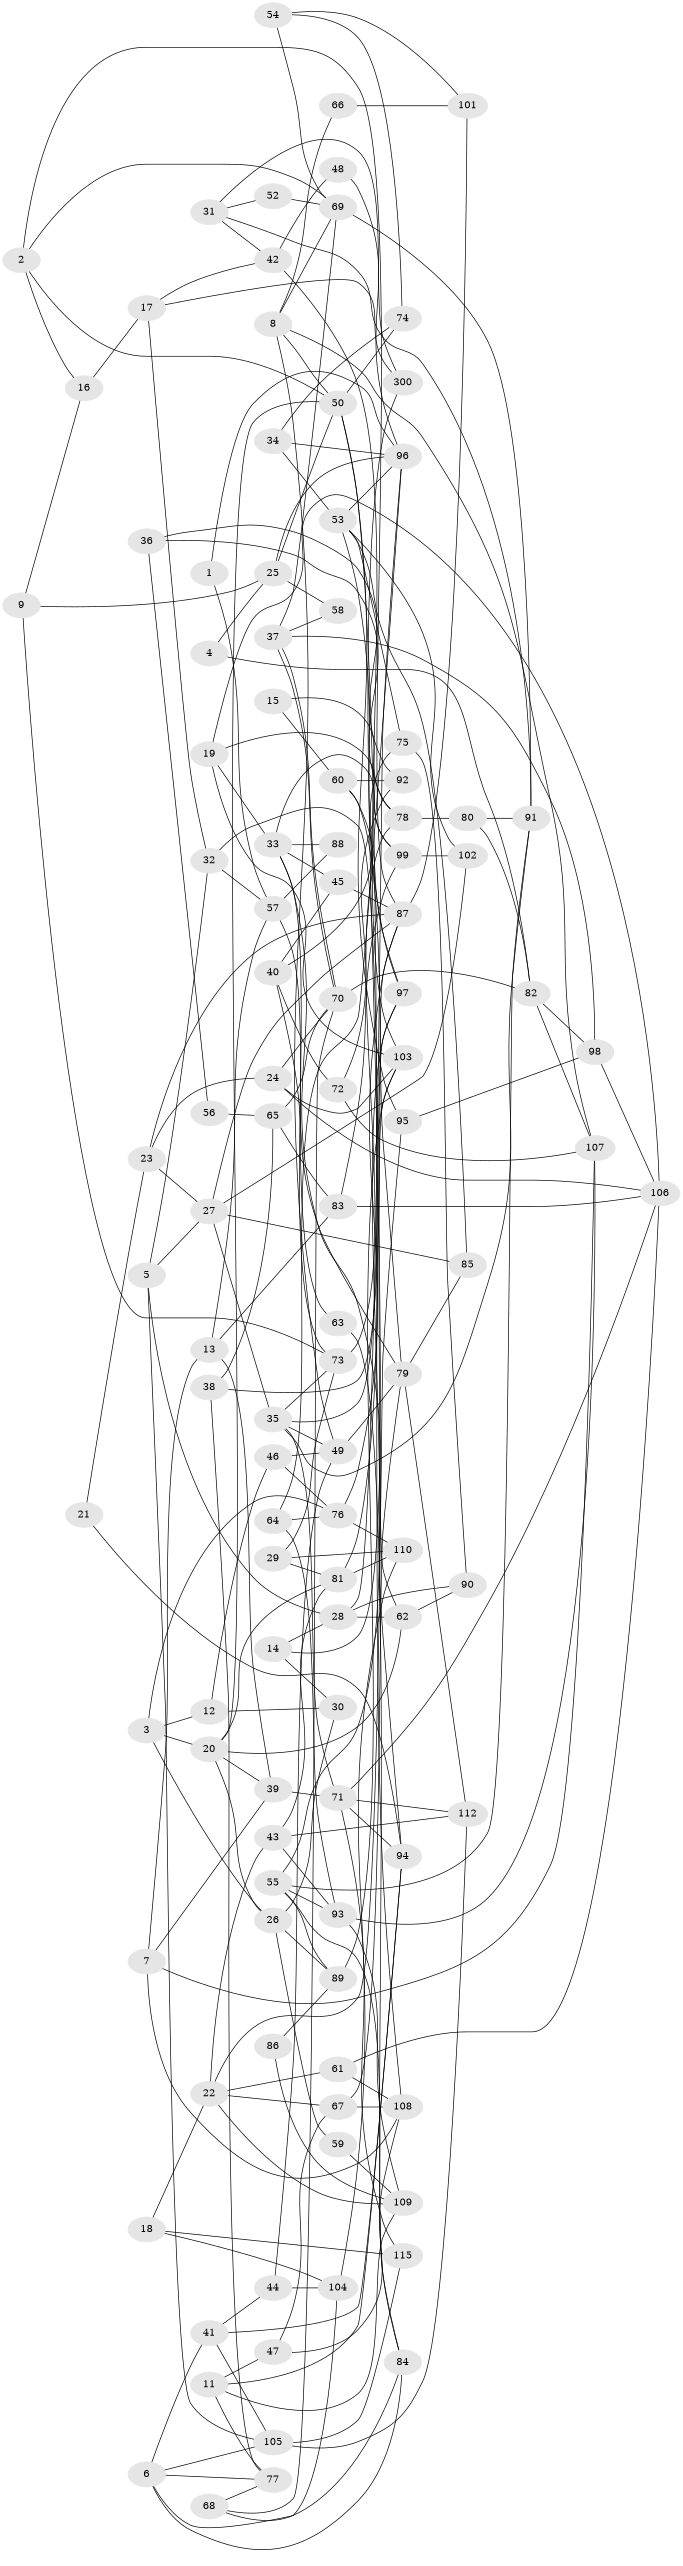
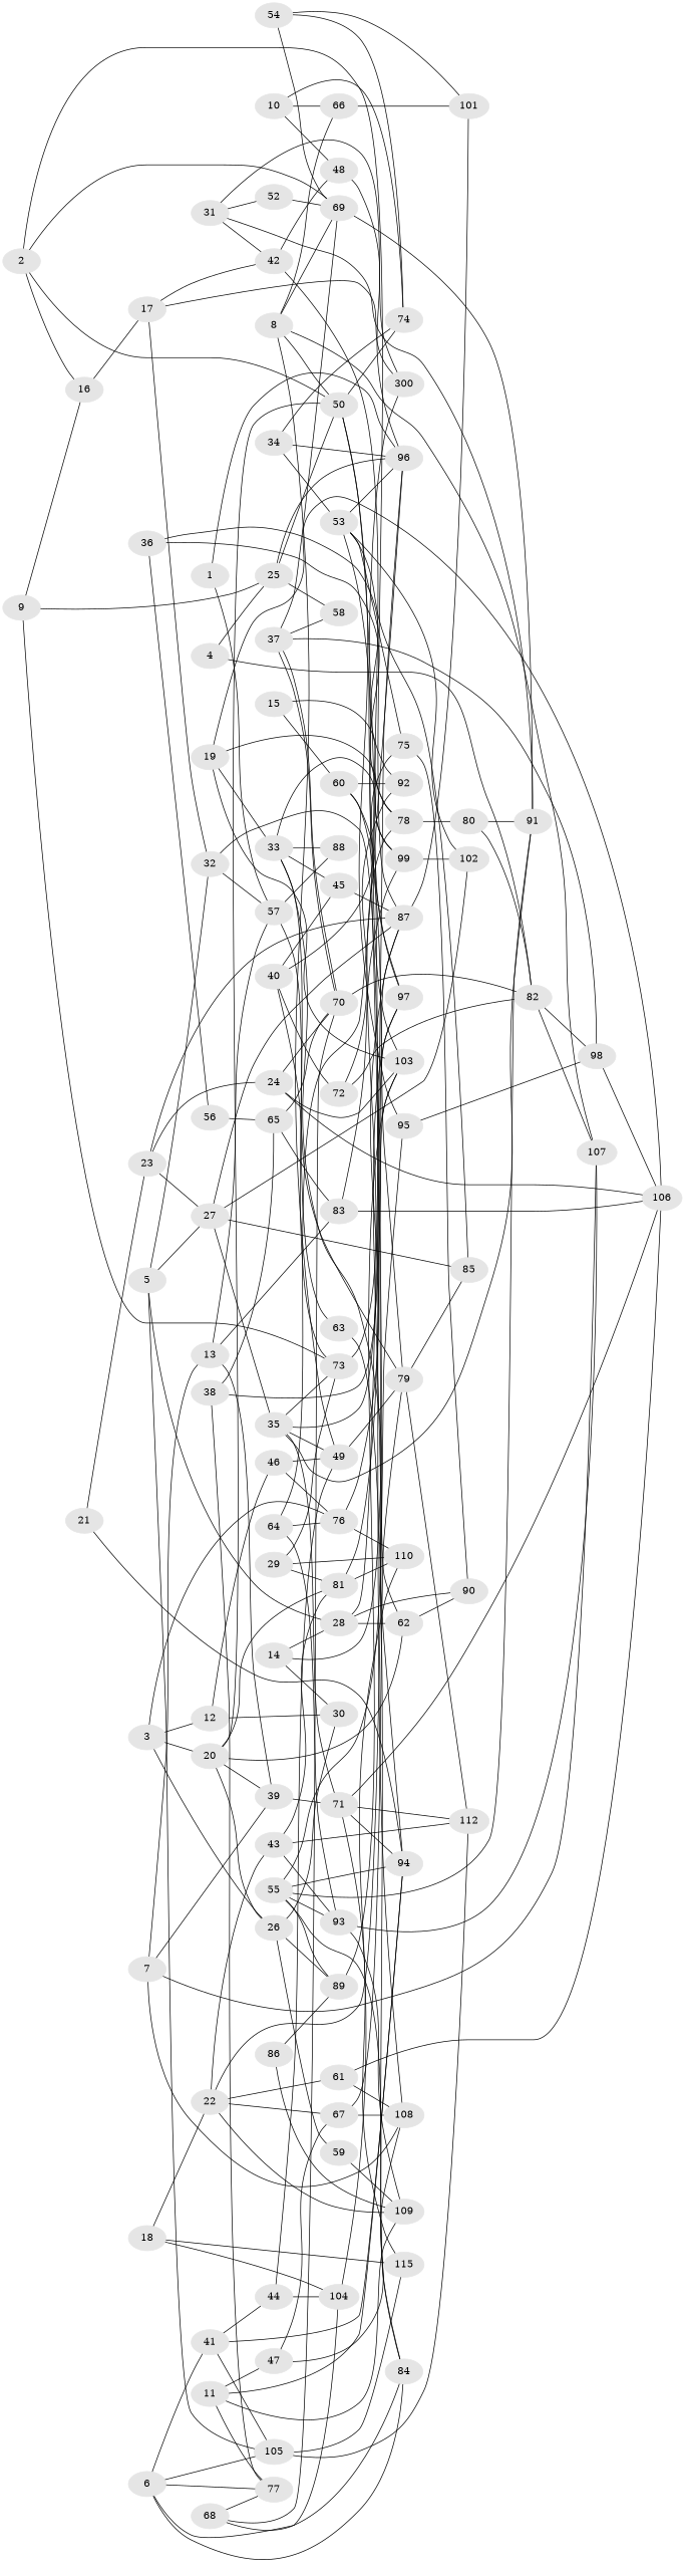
  graph {
    rankdir=LR
    node [color=gray90 style=filled]
    1
    57
    96
    73
    88
    2
    16
    50
    69
    87
    17
    108
    74
    95
    91
    101
    3
    12
    20
    26
    76
    30
    46
    39
    62
    81
    59
    89
    110
    4
    25
    82
    58
    107
    98
    5
    27
    28
    32
    105
    35
    85
    102
    90
    n45 [label=115]
    112
    6
    41
    77
    84
    104
    94
    44
    7
    13
    83
    71
    8
    49
    66
    79
    9
    78
+   10
    48
    11
    47
    109
    67
    99
    106
    14
    103
    15
    60
    97
    92
    80
    42
    n80 [label=300]
    18
    22
    43
    61
    19
    33
    45
    63
    21
    23
    24
    93
    70
    29
    31
    52
    34
    53
    75
    36
    56
    65
    37
    38
    40
    72
    54
    55
    64
    68
    86
    1 -- 57
    1 -- 96
    57 -- 73
    57 -- 88
    73 -- 78
    2 -- 16
    2 -- 50
    2 -- 69
    2 -- 87
    16 -- 17
    50 -- 108
    50 -- 74
    50 -- 95
    69 -- 91
    87 -- 101
    17 -- 32
    17 -- 42
    17 -- n80
    95 -- 98
    3 -- 12
    3 -- 20
    3 -- 26
    3 -- 76
    12 -- 30
    12 -- 46
    20 -- 50
    20 -- 26
    20 -- 39
    20 -- 62
    20 -- 81
    26 -- 30
    26 -- 59
    26 -- 89
    76 -- 87
    76 -- 110
    46 -- 76
    46 -- 49
    39 -- 71
    62 -- 90
    81 -- 110
    81 -- n80
    59 -- 109
    89 -- 103
    4 -- 25
    4 -- 82
    25 -- 96
    25 -- 50
    25 -- 58
    82 -- 107
    82 -- 98
    98 -- 106
    5 -- 27
    5 -- 28
    5 -- 32
    5 -- 105
    27 -- 87
    27 -- 35
    27 -- 85
    27 -- 102
    28 -- 96
    28 -- 62
    28 -- 90
    32 -- 57
    32 -- 62
    105 -- n45
    105 -- 112
    35 -- 73
    35 -- 91
    35 -- 71
    35 -- 49
    35 -- 97
    6 -- 105
    6 -- 41
    6 -- 77
    6 -- 84
    6 -- 104
    41 -- 105
    41 -- 94
    41 -- 44
    104 -- 110
    44 -- 104
    44 -- 49
    7 -- 108
    7 -- 39
    7 -- 107
    7 -- 13
    13 -- 57
    13 -- 39
    13 -- 83
    83 -- 99
    83 -- 106
    71 -- n45
    71 -- 112
    71 -- 94
    71 -- 106
    8 -- 50
    8 -- 69
    8 -- 107
    8 -- 49
    8 -- 66
    49 -- 79
    66 -- 101
    79 -- 85
    79 -- 112
    9 -- 73
    9 -- 16
    9 -- 25
    78 -- 80
+   10 -- 74
+   10 -- 66
+   10 -- 48
    48 -- 96
    11 -- 77
    11 -- 94
    11 -- 47
    11 -- 109
    47 -- 108
    47 -- 67
    67 -- 108
    67 -- 79
    99 -- 102
    14 -- 30
    14 -- 28
    14 -- 103
    15 -- 78
    15 -- 60
    60 -- 79
    60 -- 97
    60 -- 92
    80 -- 91
    80 -- 82
    42 -- 48
    42 -- 103
    18 -- n45
    18 -- 104
    18 -- 22
    22 -- 95
    22 -- 109
    22 -- 67
    22 -- 43
    22 -- 61
    43 -- 81
    43 -- 112
    43 -- 93
    61 -- 108
    61 -- 106
    19 -- 99
    19 -- 106
    19 -- 103
    19 -- 33
    33 -- 88
    33 -- 94
    33 -- 99
    33 -- 45
    33 -- 63
    45 -- 87
    63 -- 84
    21 -- 94
    21 -- 23
    23 -- 87
    23 -- 27
    23 -- 24
    24 -- 106
    24 -- 103
    24 -- 70
    93 -- 107
    93 -- 109
    70 -- 82
    29 -- 73
    29 -- 81
    29 -- 110
    31 -- 91
    31 -- 42
    31 -- n80
    31 -- 52
    52 -- 69
    34 -- 96
    34 -- 74
    34 -- 53
    53 -- 96
    53 -- 85
    53 -- 102
    53 -- 97
    53 -- 75
    75 -- 90
    36 -- 78
    36 -- 92
    36 -- 56
    56 -- 65
    65 -- 83
    65 -- 70
    37 -- 69
    37 -- 58
    37 -- 98
    37 -- 70
    37 -- 70
    38 -- 87
    38 -- 77
    38 -- 65
    40 -- 79
    40 -- 45
    40 -- 75
    40 -- 72
-   72 -- 107
+   72 -- 82
    72 -- 92
    54 -- 69
    54 -- 74
    54 -- 101
    55 -- 91
    55 -- 89
    55 -- 84
+   55 -- 94
    55 -- 97
    55 -- 93
    64 -- 96
    64 -- 76
    64 -- 93
    68 -- 77
    68 -- 84
    68 -- 70
    86 -- 89
    86 -- 109
  }
